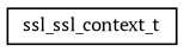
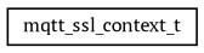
  digraph {
    rankdir=TB
    fontname="PT Serif"
-   n1 [color=black fillcolor=white fontname="PT Serif" fontsize=10 height=0.2 label=ssl_ssl_context_t shape=record style=filled width=0.4]
+   n1 [color=black fillcolor=white fontname="PT Serif" fontsize=10 height=0.2 label=mqtt_ssl_context_t shape=record style=filled width=0.4]
  }
